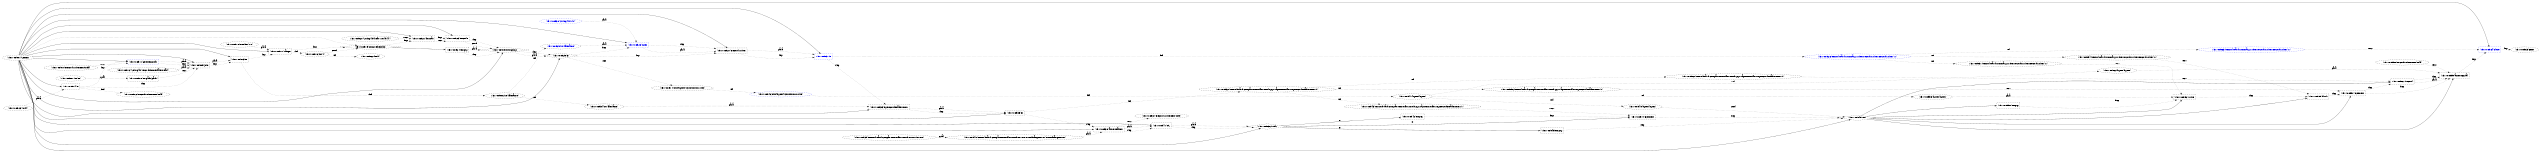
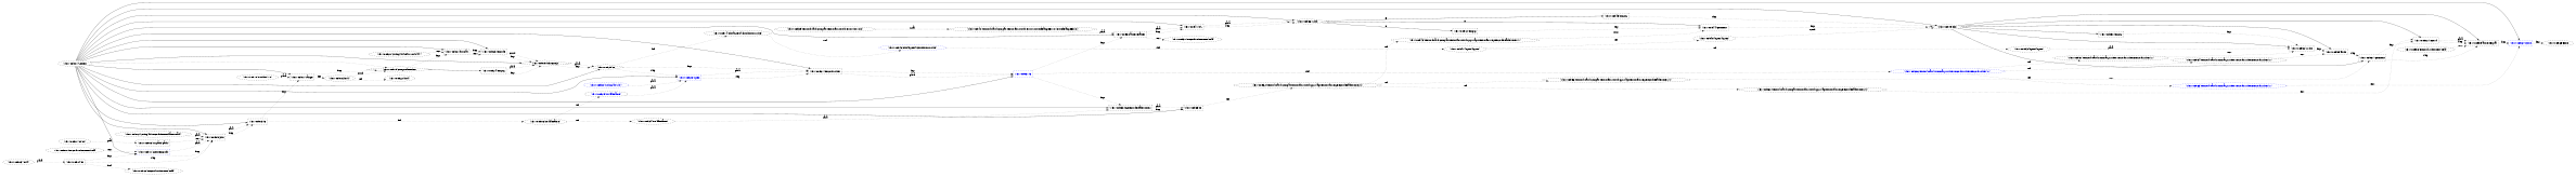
  digraph {
    rankdir=LR
    node [shape=ellipse style=dashed]
    edge [style=dotted]
    n1 [color=blue fontcolor=blue label="(151708931)=" shape=box]
    n2 [label="(151708933)PyRecordReader_New" shape=box]
    n3 [color=blue fontcolor=blue label="(151708926)tensorboard.summary.writer.record_writer.RecordWriter(w)"]
    n4 [label="(151708935)=" shape=box]
    n5 [label="(151708951)tensorboard.summary.writer.record_writer.RecordWriter(w)"]
    n6 [color=blue fontcolor=blue label="(151708963)tensorboard.summary.writer.record_writer.RecordWriter(w)"]
    n7 [label="(151708954)tensorboard.summary.writer.record_writer.RecordWriter(w)"]
    n8 [label="(151708923)encode" shape=box]
    n9 [label="(151708915)ListComp" shape=diamond]
    n10 [label="(151708925)=" shape=diamond]
    n11 [label="(151708947)bytes(bytes)"]
    n12 [label="(151708953)bytes(bytes)"]
-   n13 [label="(151708962)bytes(bytes)"]
    n14 [label="(151708948)bytes(bytes)"]
    n15 [label="(151708952)write" shape=box]
    n16 [label="(151708959)assertEqual" shape=box]
    n17 [label="(151708949)For" shape=diamond]
    n18 [label="(151708955)flush" shape=box]
    n19 [label="(151708957)GetNext" shape=box]
    n20 [label="(151708944)GetNext" shape=box]
    n21 [label="(151708961)record" shape=box]
    n22 [label="(151708950)empty" shape=box]
    n23 [label="(151708920)String(lit(hello world{}))"]
    n24 [label="(151708921)format" shape=box]
    n25 [color=blue fontcolor=blue label="(151708964)close" shape=box]
    n26 [label="(151708965)END" shape=""]
    n27 [label="(151708907)os(os)"]
    n28 [label="(151708908)os.path(path)" shape=box]
    n29 [label="(151708909)join" shape=box]
    n30 [label="(151708932)tensorboard.compat.tensorflow_stub.pywrap_tensorflow.PyRecordReader_New(r)"]
    n31 [label="(151708956)tensorboard.compat.tensorflow_stub.pywrap_tensorflow.PyRecordReader_New(r)"]
    n32 [label="(151708943)tensorboard.compat.tensorflow_stub.pywrap_tensorflow.PyRecordReader_New(r)"]
    n33 [label="(151708960)tensorboard.compat.tensorflow_stub.pywrap_tensorflow.PyRecordReader_New(r)"]
    n34 [color=blue fontcolor=blue label="(151708928)open" shape=box]
    n35 [label="(151708927)RecordWriter" shape=box]
    n36 [label="(151708939)tensorboard.compat.tensorflow_stub.errors(errors)"]
    n37 [label="(151708940)tensorboard.compat.tensorflow_stub.errors.OutOfRangeError(OutOfRangeError)"]
    n38 [label="(151708938)assertRaises" shape=box]
    n39 [label="(151708903)(null)"]
    n40 [label="(151708904)=" shape=box]
    n41 [color=blue label="(151708911)get_temp_dir" shape=box]
    n42 [label="(151708902)RecordWriterTest(self)"]
    n43 [color=blue label="(151708946)List[bytes](chunks_to_write)"]
    n44 [label="(151708941)AS" shape=box]
    n45 [label="(151708937)RecordWriterTest(self)"]
    n46 [label="(151708924)empty" shape=box]
    n47 [fontcolor=blue label="(151708929)str(filename)"]
    n48 [label="(151708914)List[bytes](chunks_to_write)"]
    n49 [label="(151708906)str(filename)"]
    n50 [label="(151708934)str(filename)"]
    n51 [label="(151708945)empty" shape=box]
    n52 [label="(151708901)START" shape=""]
    n53 [label="(151708919)comprehension" shape=diamond]
    n54 [label="(151708913)=" shape=box]
    n55 [label="(151708936)With" shape=diamond]
    n56 [label="(151708917)range" shape=box]
    n57 [label="(151708942)empty" shape=box]
    n58 [label="(151708916)int(i)"]
    n59 [label="(151708958)RecordWriterTest(self)"]
    n60 [label="(151708912)String(lit(record_immediate_read))"]
    n61 [color=blue fontcolor=blue label="(151708930)String(lit(wb))"]
    n62 [label="(151708922)int(i)"]
    n63 [label="(151708910)RecordWriterTest(self)"]
    n64 [label="(151708918)number(10)"]
    n1 -> n2 [label=dep]
    n1 -> n3 [label=def]
    n2 -> n4 [label=dep]
    n2 -> n4 [label=para]
    n3 -> n5 [label=ref]
    n3 -> n6 [label=ref]
    n3 -> n7 [label=ref]
    n4 -> n30 [label=def]
-   n4 -> n38 [label=dep]
+   n1 -> n38 [label=dep]
    n5 -> n15 [label=recv]
    n6 -> n25 [label=recv]
    n7 -> n18 [label=recv]
    n8 -> n9 [label=dep]
    n8 -> n9 [label=cond]
    n9 -> n10 [label=dep]
    n9 -> n10 [label=para]
    n10 -> n34 [label=dep]
    n10 -> n35 [label=dep]
    n10 -> n48 [label=def]
    n11 -> n12 [label=ref]
-   n11 -> n13 [label=ref]
    n11 -> n14 [label=ref]
    n12 -> n15 [label=para]
-   n13 -> n16 [label=para]
    n14 -> n17 [label=cond]
    n15 -> n18 [label=dep]
    n16 -> n25 [label=dep]
    n17 -> n15 [style=solid]
    n17 -> n16 [style=solid]
    n17 -> n18 [style=solid]
    n17 -> n19 [style=solid]
    n17 -> n21 [style=solid]
    n17 -> n22 [style=solid]
    n18 -> n19 [label=dep]
    n19 -> n16 [label=dep]
    n19 -> n21 [label=dep]
    n20 -> n17 [label=dep]
    n21 -> n16 [label=dep]
    n21 -> n16 [label=para]
    n22 -> n15 [label=dep]
    n23 -> n24 [label=recv]
    n24 -> n8 [label=dep]
    n24 -> n8 [label=recv]
    n25 -> n26 [label=dep]
    n27 -> n28 [label=qual]
    n28 -> n29 [label=recv]
    n29 -> n54 [label=dep]
    n29 -> n54 [label=para]
    n30 -> n31 [label=ref]
    n30 -> n32 [label=ref]
    n30 -> n33 [label=ref]
    n31 -> n19 [label=recv]
    n32 -> n20 [label=recv]
    n33 -> n21 [label=recv]
    n34 -> n35 [label=dep]
    n34 -> n35 [label=para]
    n35 -> n1 [label=dep]
    n35 -> n1 [label=para]
    n36 -> n37 [label=qual]
    n37 -> n38 [label=para]
    n38 -> n44 [label=dep]
    n38 -> n44 [label=para]
    n38 -> n45 [label=recv]
    n39 -> n40 [label=para]
    n40 -> n29 [label=dep]
    n40 -> n41 [label=dep]
    n40 -> n42 [label=def]
    n41 -> n29 [label=dep]
    n41 -> n29 [label=para]
    n43 -> n11 [label=def]
    n44 -> n55 [label=dep]
    n44 -> n55 [label=para]
    n46 -> n9 [label=dep]
    n46 -> n9 [label=para]
    n47 -> n34 [label=para]
    n48 -> n43 [label=ref]
    n49 -> n47 [label=ref]
    n49 -> n50 [label=ref]
    n50 -> n2 [label=para]
    n51 -> n17 [label=dep]
    n52 -> n1 [style=solid]
    n52 -> n2 [style=solid]
    n52 -> n4 [style=solid]
    n52 -> n8 [style=solid]
    n52 -> n9 [style=solid]
    n52 -> n10 [style=solid]
    n52 -> n17 [style=solid]
    n52 -> n24 [style=solid]
    n52 -> n25 [style=solid]
    n52 -> n29 [style=solid]
    n52 -> n34 [style=solid]
    n52 -> n35 [style=solid]
    n52 -> n38 [style=solid]
-   n52 -> n40 [style=solid]
    n52 -> n41 [style=solid]
    n52 -> n44 [style=solid]
    n52 -> n53
    n52 -> n54 [style=solid]
    n52 -> n55 [style=solid]
    n52 -> n56 [style=solid]
    n53 -> n24 [label=dep]
    n53 -> n46 [style=solid]
    n54 -> n49 [label=def]
    n54 -> n56 [label=dep]
    n55 -> n20 [label=T style=""]
    n55 -> n51 [label=F style=""]
    n55 -> n57 [label=T style=""]
    n56 -> n53 [label=dep]
    n56 -> n58 [label=def]
    n57 -> n20 [label=dep]
    n58 -> n53 [label=cond]
    n58 -> n62 [label=ref]
    n59 -> n16 [label=recv]
    n60 -> n29 [label=para]
    n61 -> n34 [label=para]
    n63 -> n41 [label=recv]
    n64 -> n56 [label=para]
  }
